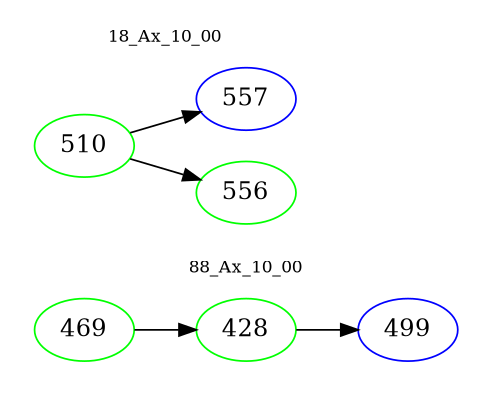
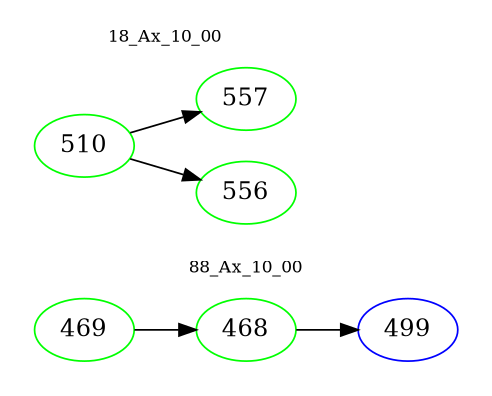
  digraph {
    rankdir=LR
    node [color=green]
    edge [color=black]
    n1 [label=469]
-   n2 [label=428]
+   n2 [label=468]
    n3 [color=blue label=499]
    n4 [label=556]
    n5 [label=510]
-   n6 [color=blue label=557]
+   n6 [label=557]
    subgraph cluster_1 {
      color=white
      fontsize=10
      label="88_Ax_10_00"
      n1
      n2
      n3
    }
    subgraph cluster_2 {
      color=white
      fontsize=10
      label="18_Ax_10_00"
      n4
      n5
      n6
    }
    n1 -> n2
    n2 -> n3
    n5 -> n4
    n5 -> n6
  }
